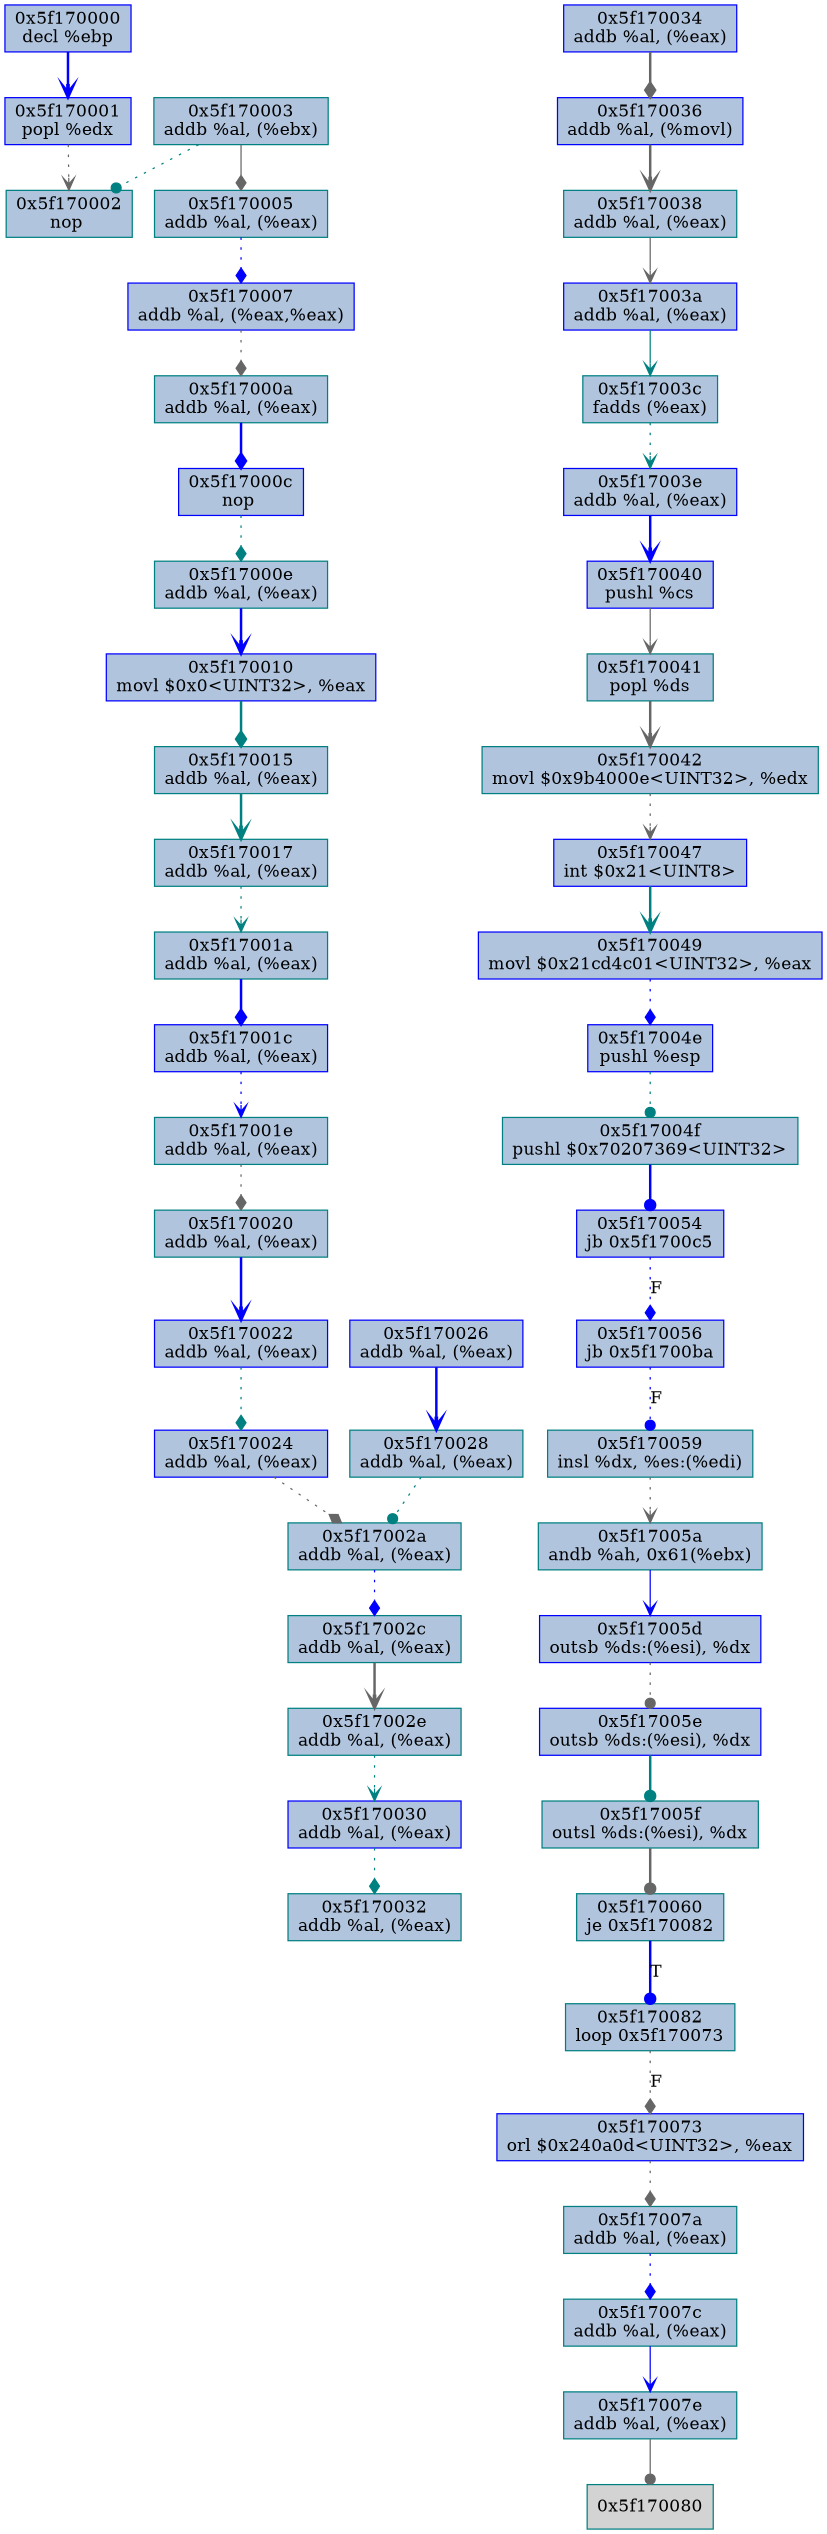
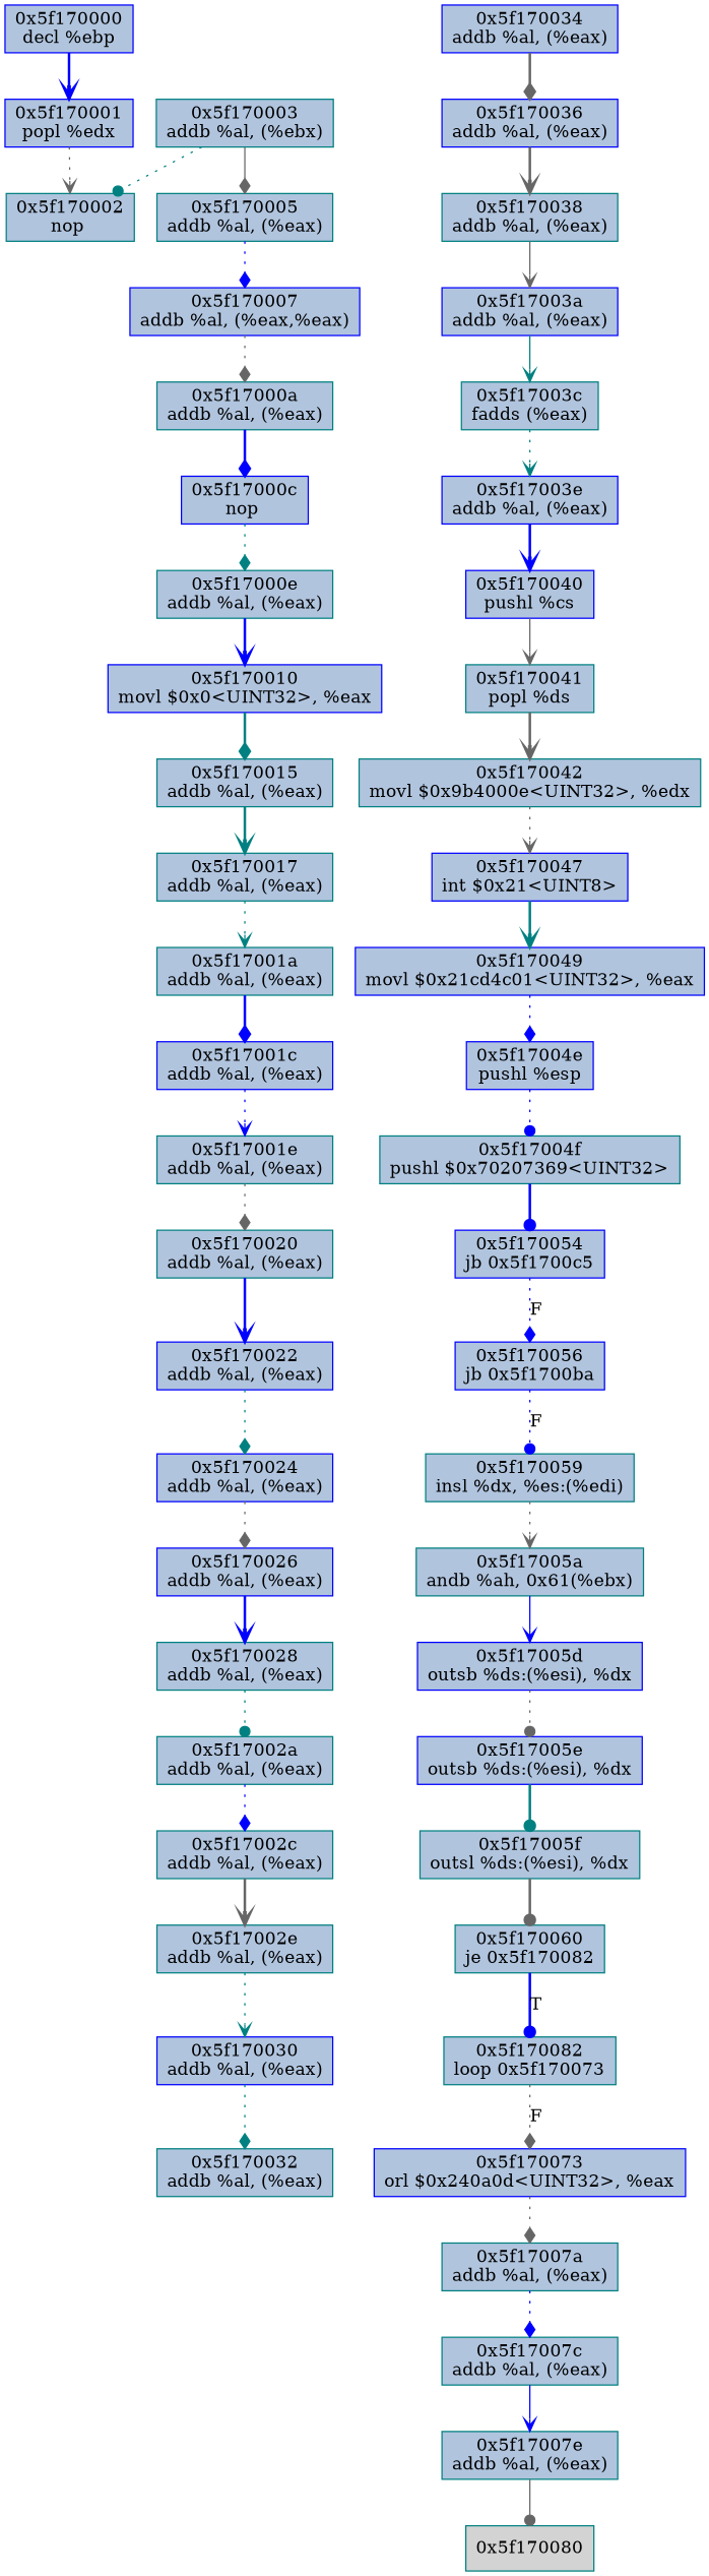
  digraph {
    node [color=teal fillcolor=lightsteelblue shape=rectangle style=filled]
    edge [arrowhead=vee color=blue style=dotted]
    n1 [color=blue label="0x5f170000\ndecl %ebp"]
    n2 [color=blue label="0x5f170001\npopl %edx"]
    n3 [label="0x5f170002\nnop "]
    n4 [label="0x5f170003\naddb %al, (%ebx)"]
    n5 [label="0x5f170005\naddb %al, (%eax)"]
    n6 [color=blue label="0x5f170007\naddb %al, (%eax,%eax)"]
    n7 [label="0x5f17000a\naddb %al, (%eax)"]
    n8 [color=blue label="0x5f17000c\nnop "]
    n9 [label="0x5f17000e\naddb %al, (%eax)"]
    n10 [color=blue label="0x5f170010\nmovl $0x0<UINT32>, %eax"]
    n11 [label="0x5f170015\naddb %al, (%eax)"]
    n12 [label="0x5f170017\naddb %al, (%eax)"]
    n13 [label="0x5f17001a\naddb %al, (%eax)"]
    n14 [color=blue label="0x5f17001c\naddb %al, (%eax)"]
    n15 [label="0x5f17001e\naddb %al, (%eax)"]
    n16 [label="0x5f170020\naddb %al, (%eax)"]
    n17 [color=blue label="0x5f170022\naddb %al, (%eax)"]
    n18 [color=blue label="0x5f170024\naddb %al, (%eax)"]
    n19 [color=blue label="0x5f170026\naddb %al, (%eax)"]
    n20 [label="0x5f170028\naddb %al, (%eax)"]
    n21 [label="0x5f17002a\naddb %al, (%eax)"]
    n22 [label="0x5f17002c\naddb %al, (%eax)"]
    n23 [label="0x5f17002e\naddb %al, (%eax)"]
    n24 [color=blue label="0x5f170030\naddb %al, (%eax)"]
    n25 [label="0x5f170032\naddb %al, (%eax)"]
    n26 [color=blue label="0x5f170034\naddb %al, (%eax)"]
-   n27 [color=blue label="0x5f170036\naddb %al, (%movl)"]
+   n27 [color=blue label="0x5f170036\naddb %al, (%eax)"]
    n28 [label="0x5f170038\naddb %al, (%eax)"]
    n29 [color=blue label="0x5f17003a\naddb %al, (%eax)"]
    n30 [label="0x5f17003c\nfadds (%eax)"]
    n31 [color=blue label="0x5f17003e\naddb %al, (%eax)"]
    n32 [color=blue label="0x5f170040\npushl %cs"]
    n33 [label="0x5f170041\npopl %ds"]
    n34 [label="0x5f170042\nmovl $0x9b4000e<UINT32>, %edx"]
    n35 [color=blue label="0x5f170047\nint $0x21<UINT8>"]
    n36 [color=blue label="0x5f170049\nmovl $0x21cd4c01<UINT32>, %eax"]
    n37 [color=blue label="0x5f17004e\npushl %esp"]
    n38 [label="0x5f17004f\npushl $0x70207369<UINT32>"]
    n39 [color=blue label="0x5f170054\njb 0x5f1700c5"]
    n40 [color=blue label="0x5f170056\njb 0x5f1700ba"]
    n41 [label="0x5f170059\ninsl %dx, %es:(%edi)"]
    n42 [label="0x5f17005a\nandb %ah, 0x61(%ebx)"]
    n43 [color=blue label="0x5f17005d\noutsb %ds:(%esi), %dx"]
    n44 [color=blue label="0x5f17005e\noutsb %ds:(%esi), %dx"]
    n45 [label="0x5f17005f\noutsl %ds:(%esi), %dx"]
    n46 [label="0x5f170060\nje 0x5f170082"]
    n47 [label="0x5f170082\nloop 0x5f170073"]
    n48 [color=blue label="0x5f170073\norl $0x240a0d<UINT32>, %eax"]
    n49 [label="0x5f17007a\naddb %al, (%eax)"]
    n50 [label="0x5f17007c\naddb %al, (%eax)"]
    n51 [label="0x5f17007e\naddb %al, (%eax)"]
    n52 [fillcolor=lightgrey label="0x5f170080"]
    n1 -> n2 [style=bold]
    n2 -> n3 [color=gray40]
    n4 -> n3 [arrowhead=dot color=teal]
    n4 -> n5 [arrowhead=diamond color=gray40 style=solid]
    n5 -> n6 [arrowhead=diamond]
    n6 -> n7 [arrowhead=diamond color=gray40]
    n7 -> n8 [arrowhead=diamond style=bold]
    n8 -> n9 [arrowhead=diamond color=teal]
    n9 -> n10 [style=bold]
    n10 -> n11 [arrowhead=diamond color=teal style=bold]
    n11 -> n12 [color=teal style=bold]
    n12 -> n13 [color=teal]
    n13 -> n14 [arrowhead=diamond style=bold]
    n14 -> n15
    n15 -> n16 [arrowhead=diamond color=gray40]
    n16 -> n17 [style=bold]
    n17 -> n18 [arrowhead=diamond color=teal]
-   n18 -> n21 [arrowhead=diamond color=gray40]
+   n18 -> n19 [arrowhead=diamond color=gray40]
    n19 -> n20 [style=bold]
    n20 -> n21 [arrowhead=dot color=teal]
    n21 -> n22 [arrowhead=diamond]
    n22 -> n23 [color=gray40 style=bold]
    n23 -> n24 [color=teal]
    n24 -> n25 [arrowhead=diamond color=teal]
    n26 -> n27 [arrowhead=diamond color=gray40 style=bold]
    n27 -> n28 [color=gray40 style=bold]
    n28 -> n29 [color=gray40 style=solid]
    n29 -> n30 [color=teal style=solid]
    n30 -> n31 [color=teal]
    n31 -> n32 [style=bold]
    n32 -> n33 [color=gray40 style=solid]
    n33 -> n34 [color=gray40 style=bold]
    n34 -> n35 [color=gray40]
    n35 -> n36 [color=teal style=bold]
    n36 -> n37 [arrowhead=diamond]
-   n37 -> n38 [arrowhead=dot color=teal]
+   n37 -> n38 [arrowhead=dot]
    n38 -> n39 [arrowhead=dot style=bold]
    n39 -> n40 [arrowhead=diamond label=F]
    n40 -> n41 [arrowhead=dot label=F]
    n41 -> n42 [color=gray40]
    n42 -> n43 [style=solid]
    n43 -> n44 [arrowhead=dot color=gray40]
    n44 -> n45 [arrowhead=dot color=teal style=bold]
    n45 -> n46 [arrowhead=dot color=gray40 style=bold]
    n46 -> n47 [arrowhead=dot label=T style=bold]
    n47 -> n48 [arrowhead=diamond color=gray40 label=F]
    n48 -> n49 [arrowhead=diamond color=gray40]
    n49 -> n50 [arrowhead=diamond]
    n50 -> n51 [style=solid]
    n51 -> n52 [arrowhead=dot color=gray40 style=solid]
  }
